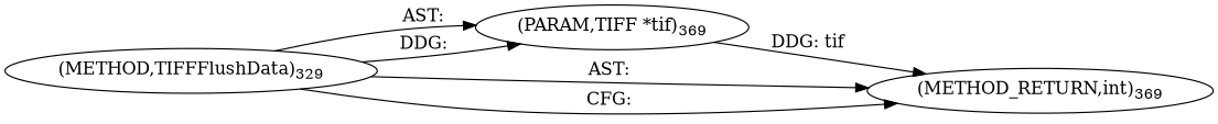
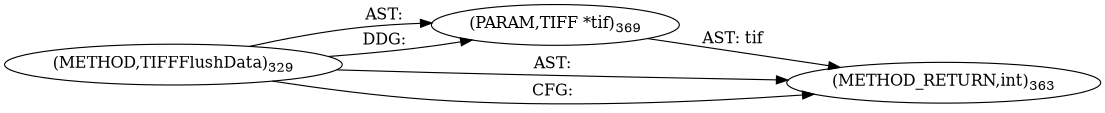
  digraph {
    rankdir=LR
    n1 [label=<(METHOD,TIFFFlushData)<SUB>329</SUB>>]
    n2 [label=<(PARAM,TIFF *tif)<SUB>369</SUB>>]
-   n3 [label=<(METHOD_RETURN,int)<SUB>369</SUB>>]
+   n3 [label=<(METHOD_RETURN,int)<SUB>363</SUB>>]
    n1 -> n2 [label="AST: "]
    n1 -> n2 [label="DDG: "]
    n1 -> n3 [label="AST: "]
    n1 -> n3 [label="CFG: "]
-   n2 -> n3 [label="DDG: tif"]
+   n2 -> n3 [label="AST: tif"]
  }
